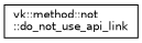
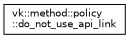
  digraph {
    rankdir=LR
-   n1 [color=black fillcolor=white fontname=Helvetica fontsize=10 height=0.2 label="vk::method::not\l::do_not_use_api_link" shape=record style=filled width=0.4]
+   n1 [color=black fillcolor=white fontname=Helvetica fontsize=10 height=0.2 label="vk::method::policy\l::do_not_use_api_link" shape=record style=filled width=0.4]
  }
